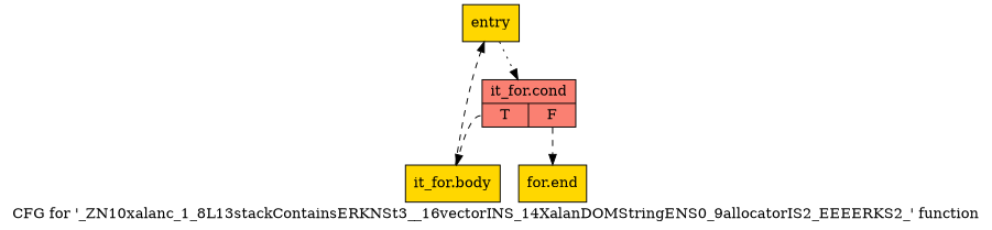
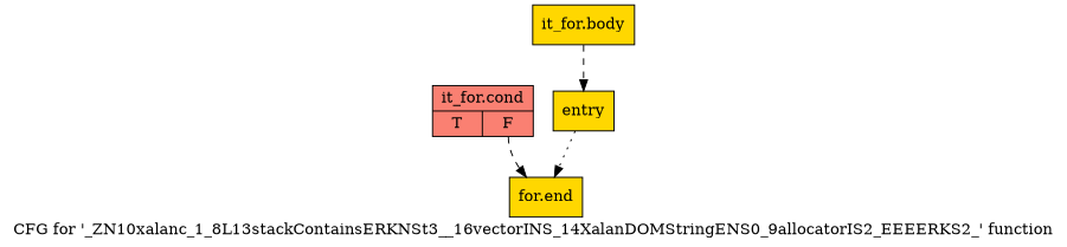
  digraph {
    label="CFG for '_ZN10xalanc_1_8L13stackContainsERKNSt3__16vectorINS_14XalanDOMStringENS0_9allocatorIS2_EEEERKS2_' function"
    node [fillcolor=gold shape=record style=filled]
    edge [style=dashed]
    n1 [label="{entry}"]
    n2 [fillcolor=salmon label="{it_for.cond|{<s0>T|<s1>F}}"]
    n3 [label="{it_for.body}"]
    n4 [label="{for.end}"]
-   n1 -> n2 [style=dotted]
-   n2 -> n3 [tailport=s0]
+   n1 -> n4 [style=dotted]
    n2 -> n4 [tailport=s1]
    n3 -> n1
  }
